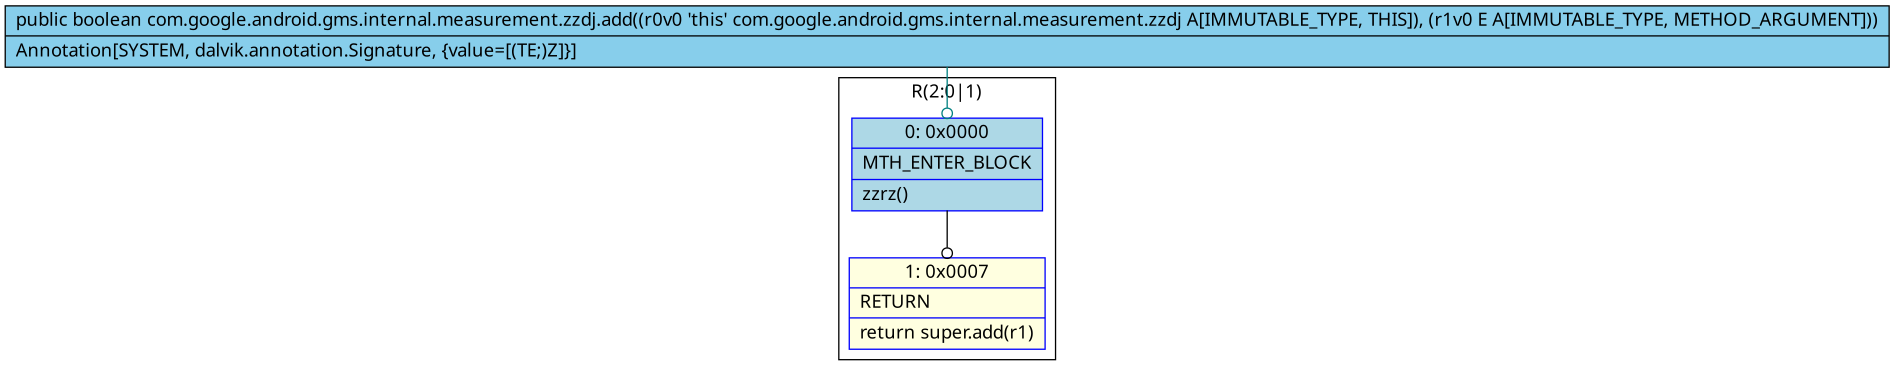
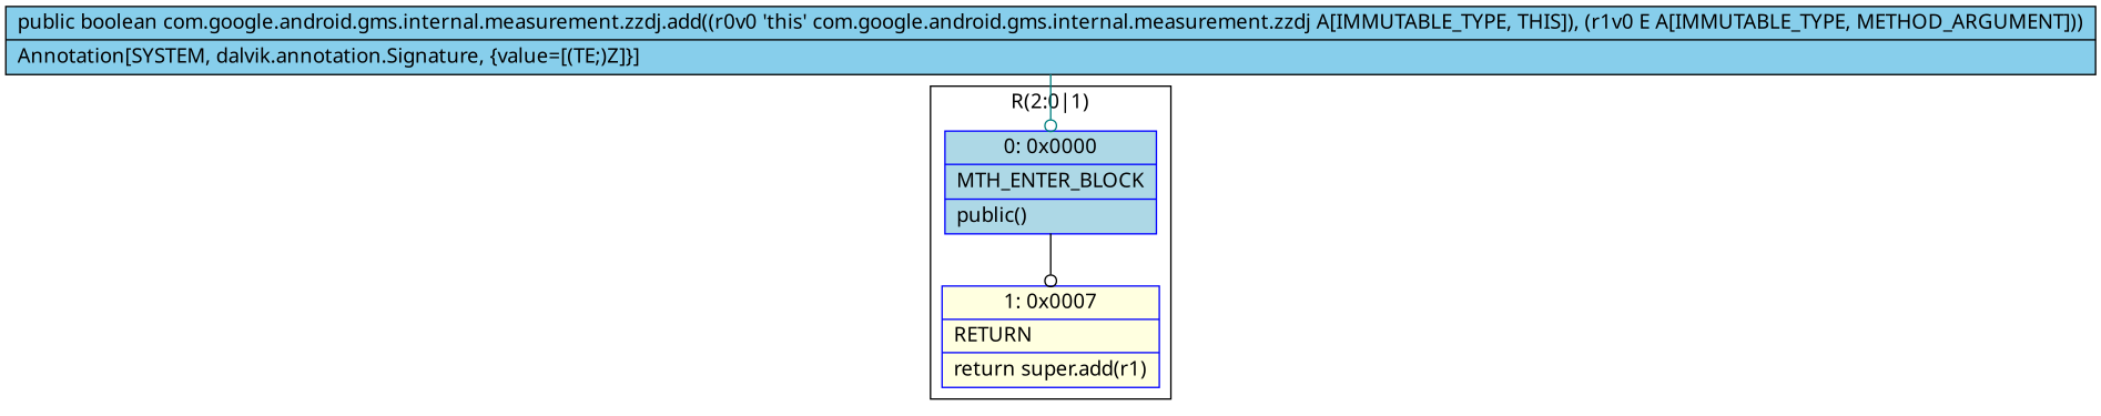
  digraph {
    fontname="Noto Sans"
    node [color=blue shape=record style=filled fontname="Noto Sans"]
    edge [arrowhead=odot fontname="Noto Sans"]
-   n1 [label="{0\:\ 0x0000|MTH_ENTER_BLOCK\l|zzrz()\l}" fillcolor=lightblue]
+   n1 [label="{0\:\ 0x0000|MTH_ENTER_BLOCK\l|public()\l}" fillcolor=lightblue]
    n2 [label="{1\:\ 0x0007|RETURN\l|return super.add(r1)\l}" fillcolor=lightyellow]
    n3 [label="{public boolean com.google.android.gms.internal.measurement.zzdj.add((r0v0 'this' com.google.android.gms.internal.measurement.zzdj A[IMMUTABLE_TYPE, THIS]), (r1v0 E A[IMMUTABLE_TYPE, METHOD_ARGUMENT]))  | Annotation[SYSTEM, dalvik.annotation.Signature, \{value=[(TE;)Z]\}]\l}" fillcolor=skyblue color=""]
    subgraph cluster_1 {
      label="R(2:0|1)"
      n1
      n2
    }
    n1 -> n2 [color=black]
    n3 -> n1 [color=teal]
  }
